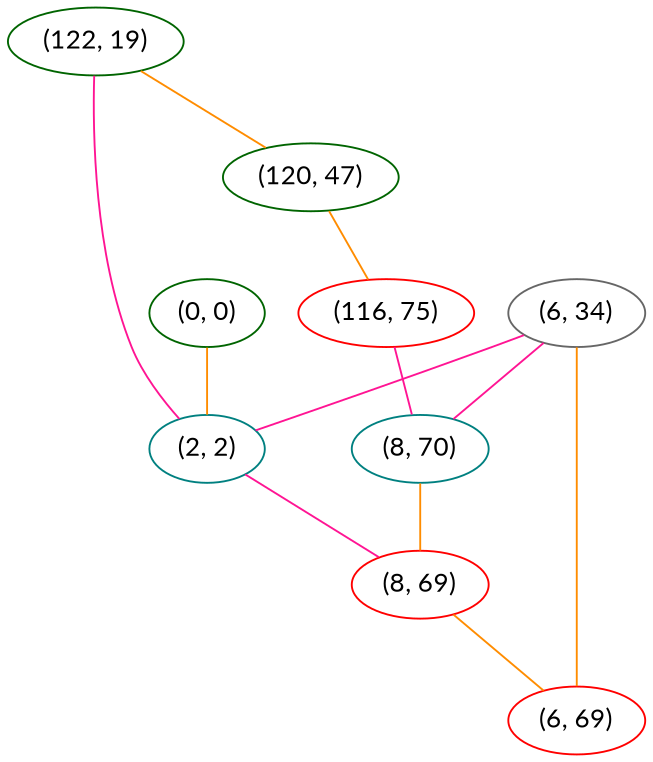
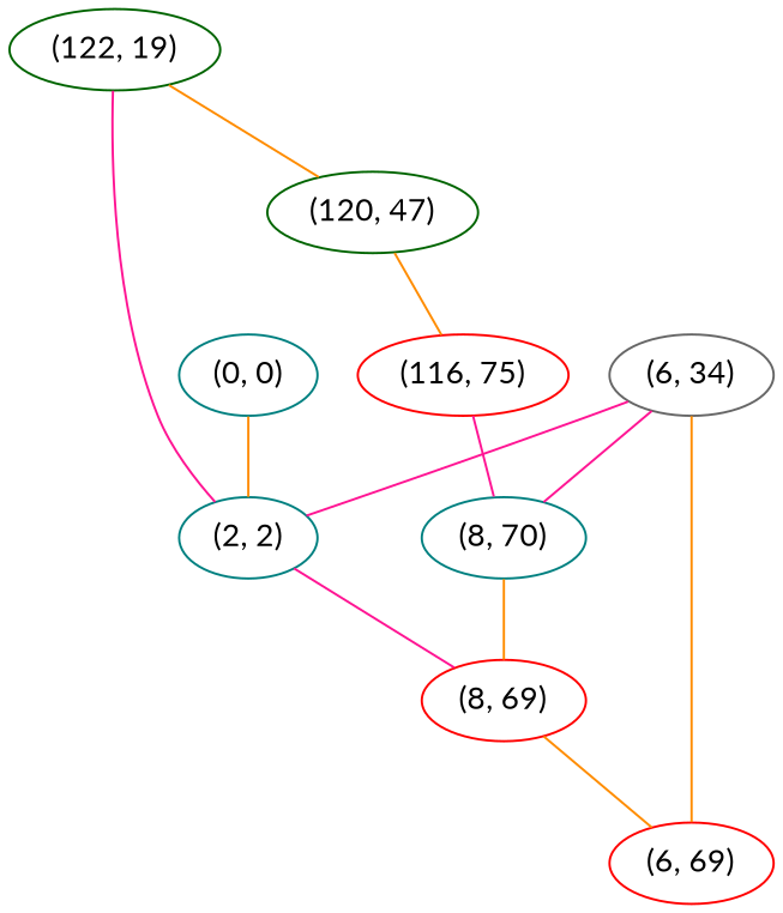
  graph {
    fontname=Lato
    node [color=darkgreen fontname=Lato]
    edge [color=darkorange fontname=Lato weight=1]
    "(2, 2)" [color=teal]
-   "(0, 0)"
+   "(0, 0)" [color=teal]
    "(8, 69)" [color=red]
    n4 [label="(122, 19)"]
    "(120, 47)"
    "(116, 75)" [color=red]
    "(6, 34)" [color=gray40]
    "(8, 70)" [color=teal]
    "(6, 69)" [color=red]
    "(2, 2)" -- "(8, 69)" [color=deeppink]
    "(0, 0)" -- "(2, 2)" [weight=4]
    "(8, 69)" -- "(6, 69)"
    n4 -- "(2, 2)" [color=deeppink weight=3]
    n4 -- "(120, 47)"
    "(120, 47)" -- "(116, 75)"
    "(116, 75)" -- "(8, 70)" [color=deeppink weight=3]
    "(6, 34)" -- "(2, 2)" [color=deeppink weight=3]
    "(6, 34)" -- "(8, 70)" [color=deeppink weight=3]
    "(6, 34)" -- "(6, 69)" [weight=3]
    "(8, 70)" -- "(8, 69)"
  }
